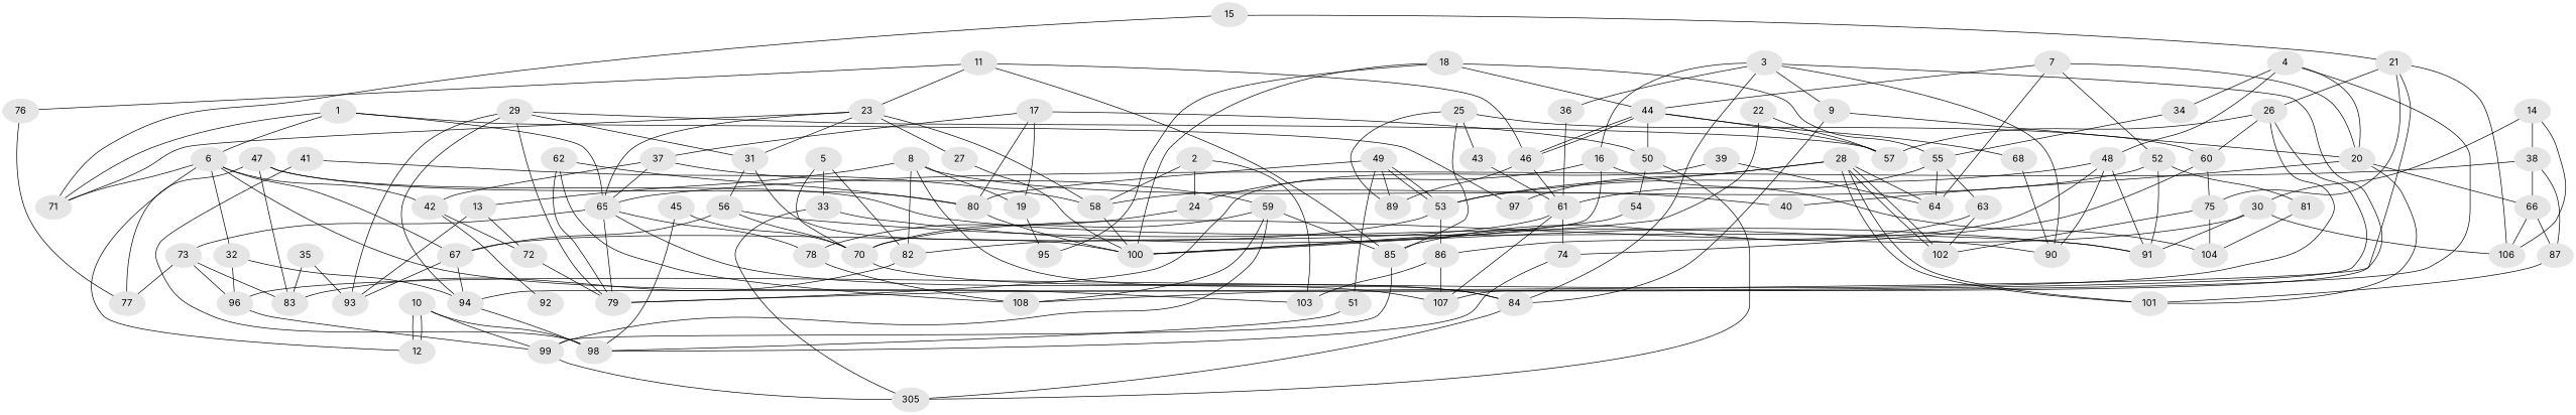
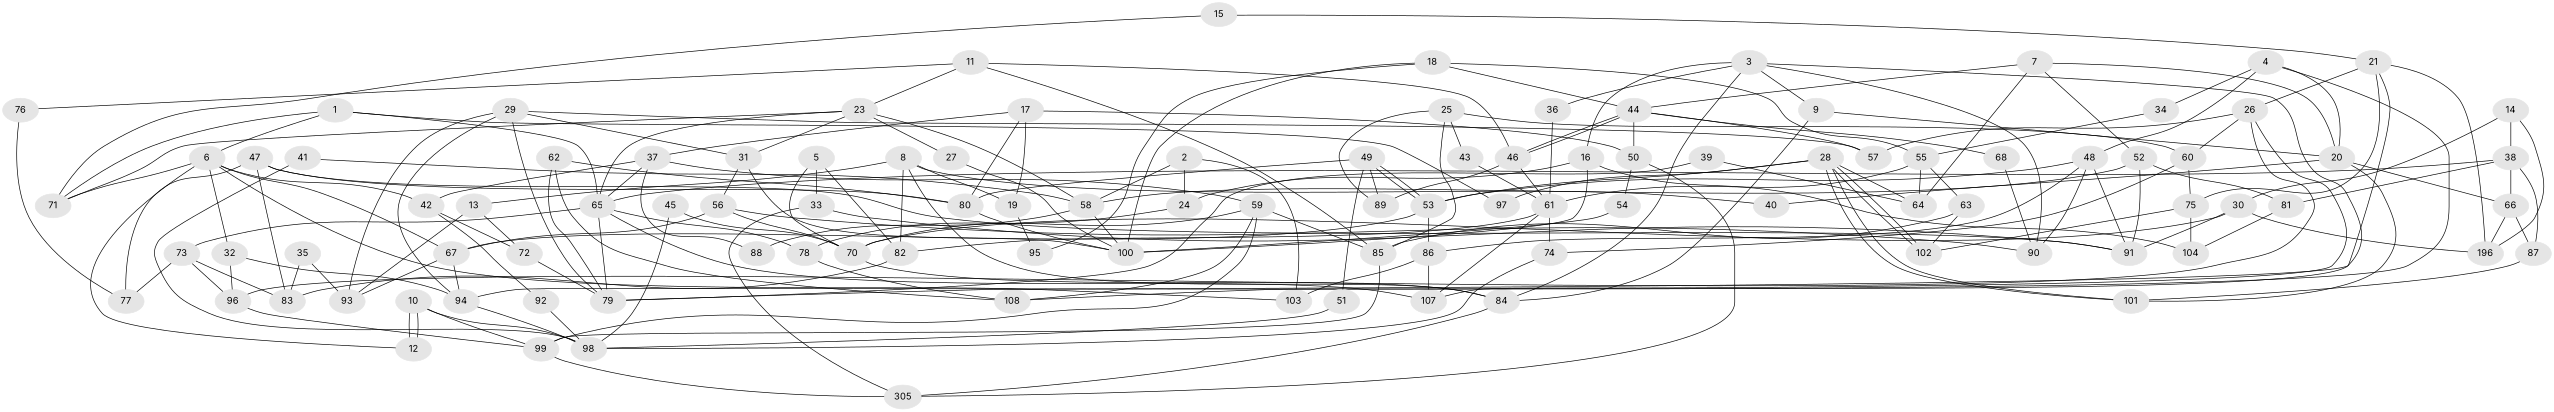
  graph {
    fontname=Inter
    node [color=gray90 fontname=Inter style=filled]
    edge [fontname=Inter]
    1
    6
    65
    71
    97
    103
    12
    32
    42
    67
    107
    79
    78
    73
    2
    24
    58
    100
+   88
    3
    9
    16
    36
    84
    90
    20
    104
    61
    n29 [label=305]
    4
    34
    48
    108
    40
    66
    101
    55
    53
    91
    86
    5
    33
    70
    82
    83
    94
    96
    72
    92
    93
    7
    44
    52
    64
    46
    50
    57
    68
    81
    8
    13
    19
    95
    10
    98
    99
    11
    23
    76
    85
    27
    31
    89
    77
    14
    30
    38
-   106
+   106 [label=196]
    87
    15
    21
    26
    75
    17
    37
    80
    59
    54
    18
    63
    60
    102
-   22
    56
    25
    43
    74
    28
    29
    35
    39
    41
    45
    47
    49
    51
    62
    1 -- 6
    1 -- 65
    1 -- 71
    1 -- 97
    6 -- 71
    6 -- 103
    6 -- 12
    6 -- 32
    6 -- 42
    6 -- 67
    65 -- 107
    65 -- 79
    65 -- 78
    65 -- 73
    32 -- 94
    32 -- 96
    42 -- 72
    42 -- 92
    67 -- 94
    67 -- 93
    78 -- 108
    73 -- 83
    73 -- 96
    73 -- 77
    2 -- 103
    2 -- 24
    2 -- 58
    24 -- 78
    58 -- 100
+   58 -- 88
    3 -- 107
    3 -- 9
    3 -- 16
    3 -- 36
    3 -- 84
    3 -- 90
    9 -- 84
    9 -- 20
    16 -- 24
    16 -- 100
    16 -- 104
    36 -- 61
    84 -- n29
    20 -- 40
    20 -- 66
    20 -- 101
    61 -- 107
    61 -- 82
    61 -- 74
    4 -- 20
    4 -- 34
    4 -- 48
    4 -- 108
    34 -- 55
    48 -- 90
    48 -- 53
    48 -- 91
    48 -- 86
    66 -- 106
    66 -- 87
    55 -- 61
    55 -- 64
    55 -- 63
    53 -- 67
    53 -- 86
    86 -- 103
    86 -- 107
    5 -- 33
    5 -- 70
    5 -- 82
    33 -- n29
    33 -- 91
    70 -- 84
    82 -- 83
    94 -- 98
    96 -- 99
    72 -- 79
+   92 -- 98
    7 -- 20
    7 -- 44
    7 -- 52
    7 -- 64
    44 -- 46
    44 -- 46
    44 -- 50
    44 -- 57
    44 -- 68
    52 -- 58
    52 -- 91
    52 -- 81
    46 -- 61
    46 -- 89
    50 -- n29
    50 -- 54
    68 -- 90
    81 -- 104
    8 -- 84
    8 -- 40
    8 -- 82
    8 -- 13
    8 -- 19
    13 -- 72
    13 -- 93
    19 -- 95
    10 -- 12
    10 -- 12
    10 -- 98
    10 -- 99
    99 -- n29
    11 -- 46
    11 -- 23
    11 -- 76
    11 -- 85
    23 -- 65
    23 -- 71
    23 -- 58
    23 -- 27
    23 -- 31
    76 -- 77
    85 -- 99
    27 -- 100
    31 -- 100
    31 -- 56
    14 -- 30
    14 -- 38
    14 -- 106
    30 -- 91
    30 -- 70
    30 -- 106
    38 -- 65
    38 -- 66
+   38 -- 81
    38 -- 87
    87 -- 101
    15 -- 71
    15 -- 21
    21 -- 79
    21 -- 106
    21 -- 26
    21 -- 75
    26 -- 94
    26 -- 96
    26 -- 57
    26 -- 60
    75 -- 104
    75 -- 102
    17 -- 50
    17 -- 19
    17 -- 37
    17 -- 80
    37 -- 65
    37 -- 42
+   37 -- 88
    37 -- 59
    80 -- 100
    59 -- 108
    59 -- 70
    59 -- 99
    59 -- 85
    54 -- 100
    18 -- 100
    18 -- 55
    18 -- 44
    18 -- 95
    63 -- 85
    63 -- 102
    60 -- 75
    60 -- 74
-   22 -- 100
-   22 -- 57
    56 -- 67
    56 -- 90
    56 -- 70
    25 -- 85
    25 -- 89
    25 -- 60
    25 -- 43
    43 -- 61
    74 -- 98
    28 -- 97
    28 -- 101
    28 -- 101
    28 -- 53
    28 -- 64
    28 -- 102
    28 -- 102
    29 -- 79
    29 -- 94
    29 -- 93
    29 -- 57
    29 -- 31
    35 -- 83
    35 -- 93
    39 -- 79
    39 -- 64
    41 -- 58
    41 -- 98
    45 -- 70
    45 -- 98
    47 -- 91
    47 -- 83
    47 -- 77
    47 -- 80
    49 -- 53
    49 -- 53
    49 -- 89
    49 -- 80
    49 -- 51
    51 -- 98
    62 -- 79
    62 -- 108
    62 -- 80
  }
